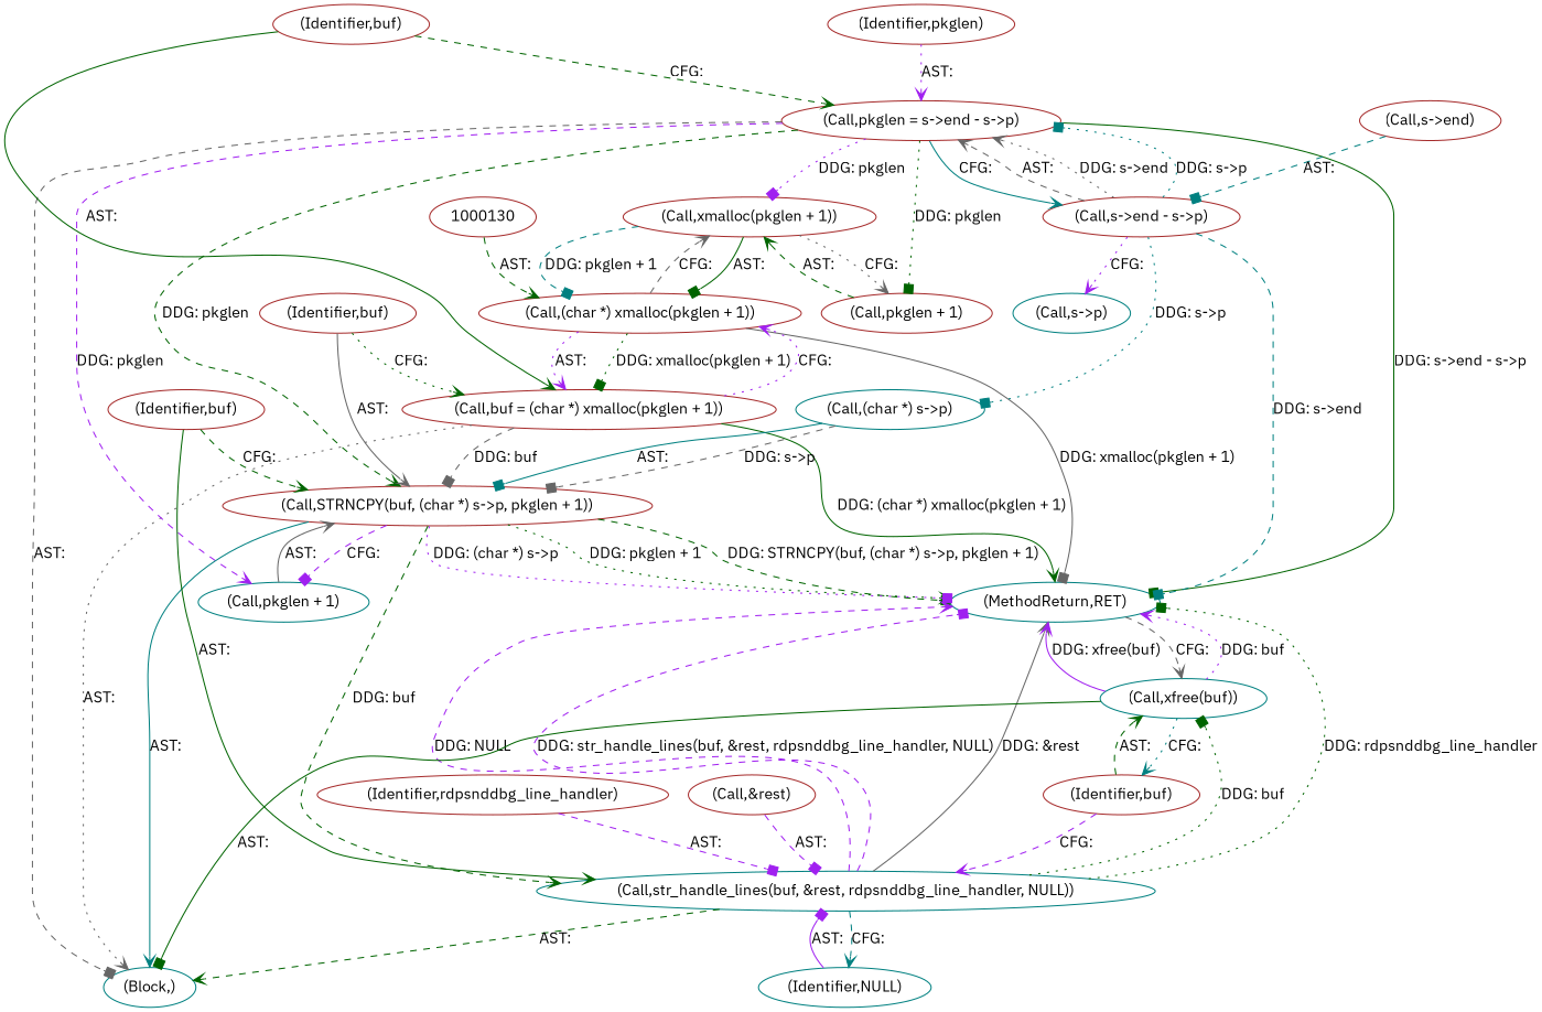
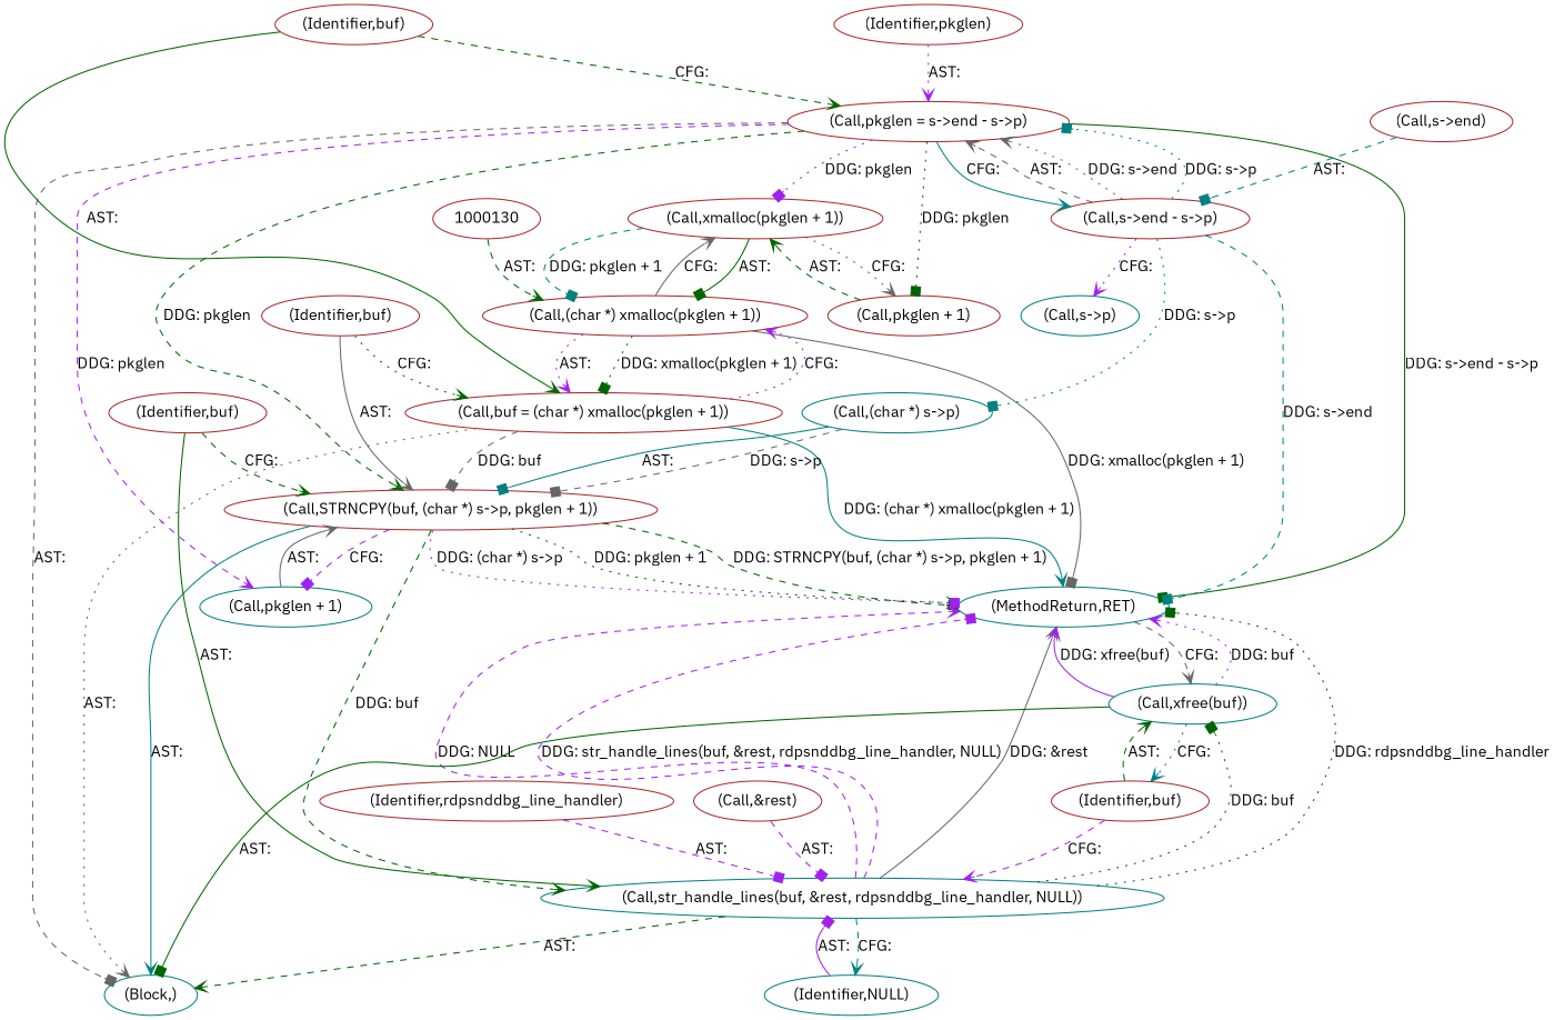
  digraph {
    fontname="IBM Plex Sans"
    node [color=brown fontname="IBM Plex Sans"]
    edge [arrowhead=vee color=darkgreen fontname="IBM Plex Sans" style=dashed]
    n1 [label="(Call,xmalloc(pkglen + 1))"]
    n2 [label="(Call,(char *) xmalloc(pkglen + 1))"]
    n3 [label="(Call,pkglen + 1)"]
    n4 [color=teal label="(MethodReturn,RET)"]
    n5 [label="(Call,buf = (char *) xmalloc(pkglen + 1))"]
    n6 [label="(Call,pkglen = s->end - s->p)"]
    n7 [label="(Call,s->end - s->p)"]
    n8 [label="(Call,STRNCPY(buf, (char *) s->p, pkglen + 1))"]
    n9 [color=teal label="(Call,pkglen + 1)"]
    n10 [color=teal label="(Block,)"]
    n11 [color=teal label="(Call,s->p)"]
    n12 [color=teal label="(Call,(char *) s->p)"]
    n13 [color=teal label="(Call,str_handle_lines(buf, &rest, rdpsnddbg_line_handler, NULL))"]
    n14 [color=teal label="(Call,xfree(buf))"]
    n15 [color=teal label="(Identifier,NULL)"]
    n16 [label="(Identifier,buf)"]
    n17 [label="(Identifier,buf)"]
    n18 [label="(Call,s->end)"]
    n19 [label="(Identifier,pkglen)"]
    n20 [label="(Identifier,rdpsnddbg_line_handler)"]
    n21 [label="(Identifier,buf)"]
    n22 [label="(Call,&rest)"]
    n23 [label="(Identifier,buf)"]
    1000130
    n1 -> n2 [arrowhead=box label="AST: " style=solid]
    n1 -> n2 [arrowhead=box color=teal label="DDG: pkglen + 1"]
    n1 -> n3 [color=gray40 label="CFG: " style=dotted]
-   n2 -> n1 [color=gray40 label="CFG: "]
+   n2 -> n1 [color=gray40 label="CFG: " style=solid]
    n2 -> n4 [arrowhead=box color=gray40 label="DDG: xmalloc(pkglen + 1)" style=solid]
    n2 -> n5 [color=purple label="AST: " style=dotted]
    n2 -> n5 [arrowhead=box label="DDG: xmalloc(pkglen + 1)" style=dotted]
    n3 -> n1 [label="AST: "]
    n4 -> n14 [color=gray40 label="CFG: "]
    n5 -> n2 [color=purple label="CFG: " style=dotted]
-   n5 -> n4 [label="DDG: (char *) xmalloc(pkglen + 1)" style=solid]
+   n5 -> n4 [color=teal label="DDG: (char *) xmalloc(pkglen + 1)" style=solid]
    n5 -> n8 [arrowhead=box color=gray40 label="DDG: buf"]
    n5 -> n10 [color=gray40 label="AST: " style=dotted]
    n6 -> n1 [arrowhead=box color=purple label="DDG: pkglen" style=dotted]
    n6 -> n3 [arrowhead=box label="DDG: pkglen" style=dotted]
    n6 -> n4 [arrowhead=box label="DDG: s->end - s->p" style=solid]
    n6 -> n7 [color=teal label="CFG: " style=solid]
    n6 -> n8 [label="DDG: pkglen"]
    n6 -> n9 [color=purple label="DDG: pkglen"]
    n6 -> n10 [arrowhead=box color=gray40 label="AST: "]
    n7 -> n4 [arrowhead=box color=teal label="DDG: s->end"]
    n7 -> n6 [color=gray40 label="AST: "]
    n7 -> n6 [color=gray40 label="DDG: s->end" style=dotted]
    n7 -> n6 [arrowhead=box color=teal label="DDG: s->p" style=dotted]
    n7 -> n11 [color=purple label="CFG: " style=dotted]
    n7 -> n12 [arrowhead=box color=teal label="DDG: s->p" style=dotted]
    n8 -> n4 [label="DDG: pkglen + 1" style=dotted]
    n8 -> n4 [arrowhead=box label="DDG: STRNCPY(buf, (char *) s->p, pkglen + 1)"]
    n8 -> n4 [arrowhead=box color=purple label="DDG: (char *) s->p" style=dotted]
    n8 -> n9 [arrowhead=box color=purple label="CFG: "]
    n8 -> n10 [color=teal label="AST: " style=solid]
    n8 -> n13 [label="DDG: buf"]
    n9 -> n8 [color=gray40 label="AST: " style=solid]
    n12 -> n8 [arrowhead=box color=teal label="AST: " style=solid]
    n12 -> n8 [arrowhead=box color=gray40 label="DDG: s->p"]
    n13 -> n4 [arrowhead=box label="DDG: rdpsnddbg_line_handler" style=dotted]
    n13 -> n4 [color=purple label="DDG: NULL"]
    n13 -> n4 [arrowhead=box color=purple label="DDG: str_handle_lines(buf, &rest, rdpsnddbg_line_handler, NULL)"]
    n13 -> n4 [color=gray40 label="DDG: &rest" style=solid]
    n13 -> n10 [label="AST: "]
    n13 -> n14 [arrowhead=box label="DDG: buf" style=dotted]
    n13 -> n15 [color=teal label="CFG: "]
    n14 -> n4 [color=purple label="DDG: buf" style=dotted]
    n14 -> n4 [color=purple label="DDG: xfree(buf)" style=solid]
    n14 -> n10 [arrowhead=box label="AST: " style=solid]
    n14 -> n16 [color=teal label="CFG: " style=dotted]
    n15 -> n13 [arrowhead=box color=purple label="AST: " style=solid]
    n16 -> n13 [color=purple label="CFG: "]
    n16 -> n14 [label="AST: "]
    n17 -> n5 [label="CFG: " style=dotted]
    n17 -> n8 [color=gray40 label="AST: " style=solid]
    n18 -> n7 [arrowhead=box color=teal label="AST: "]
    n19 -> n6 [color=purple label="AST: " style=dotted]
    n20 -> n13 [arrowhead=box color=purple label="AST: "]
    n21 -> n5 [label="AST: " style=solid]
    n21 -> n6 [label="CFG: "]
    n22 -> n13 [arrowhead=box color=purple label="AST: "]
    n23 -> n8 [label="CFG: "]
    n23 -> n13 [label="AST: " style=solid]
    1000130 -> n2 [label="AST: "]
  }
